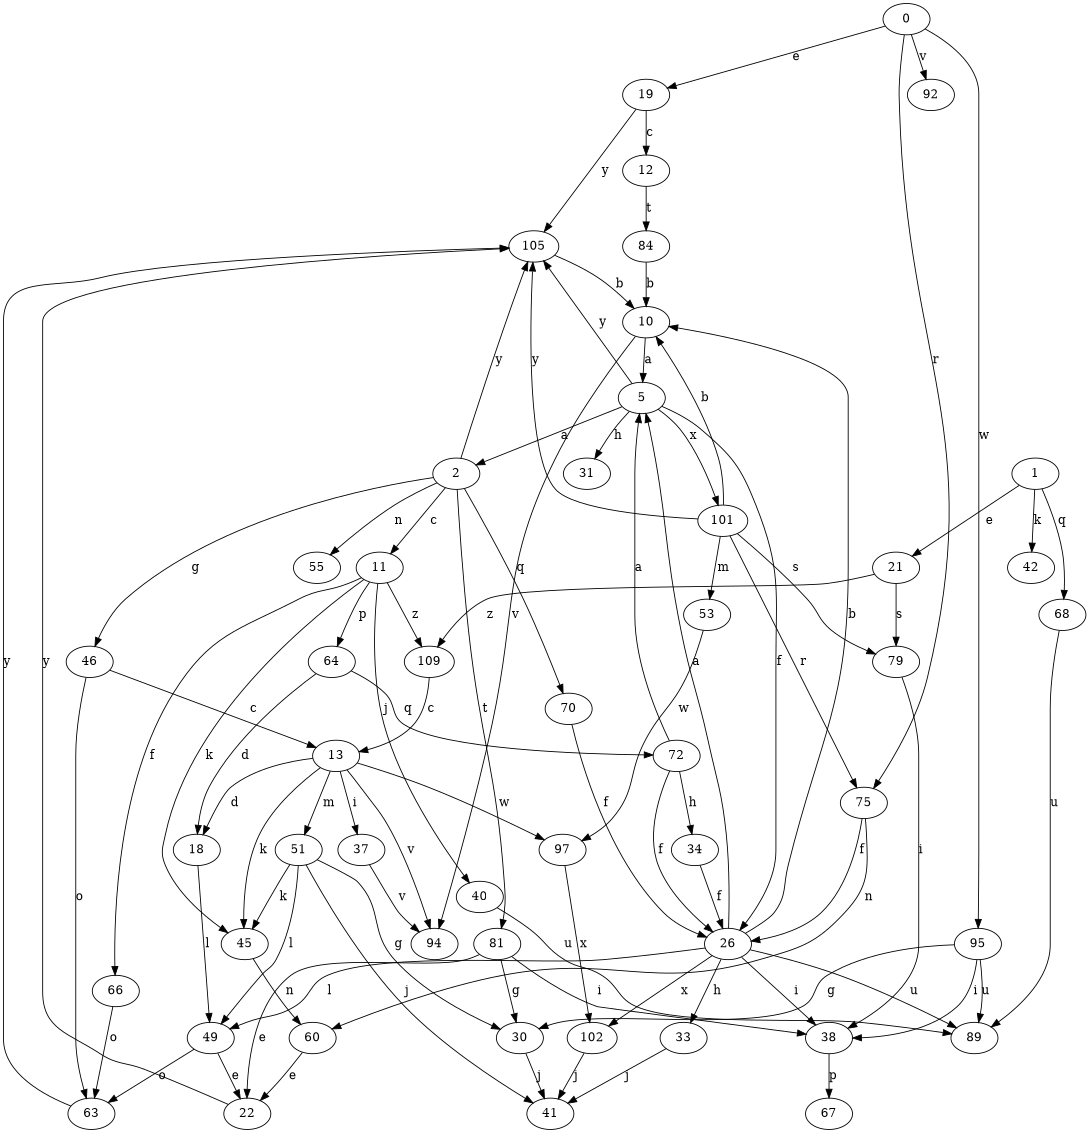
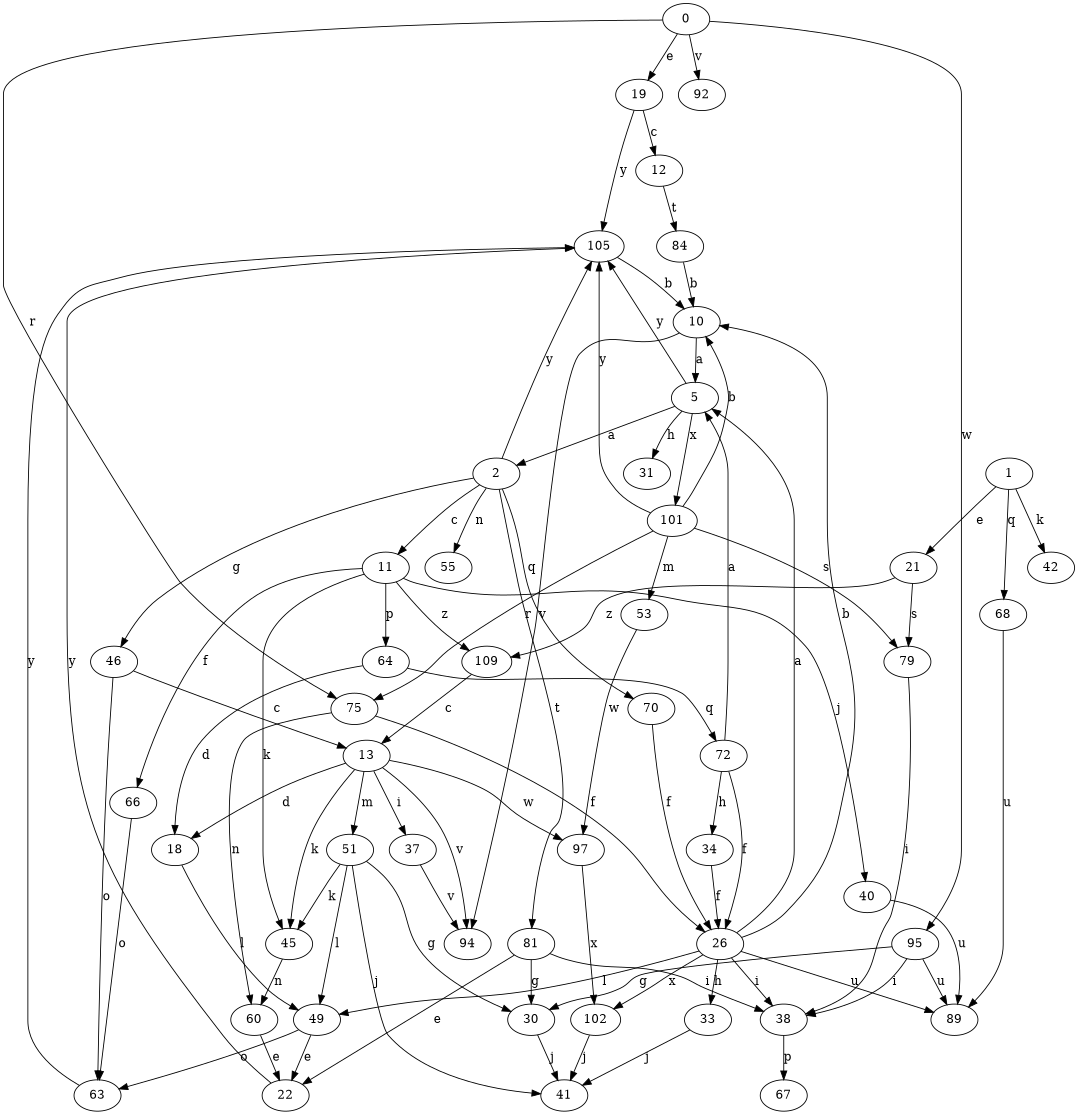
  strict digraph {
    0
    19
    75
    92
    95
    105
    12
    26
    60
    38
    89
    30
    1
    21
    42
    68
    109
    79
    2
    11
    46
    55
    70
    81
    40
    45
    64
    66
    13
    63
    22
    10
    5
    31
    101
    49
    33
    102
    53
    94
    18
    72
    84
    37
    51
    97
    41
    67
    34
    0 -> 19 [label=e]
    0 -> 75 [label=r]
    0 -> 92 [label=v]
    0 -> 95 [label=w]
    19 -> 105 [label=y]
    19 -> 12 [label=c]
    75 -> 26 [label=f]
    75 -> 60 [label=n]
    95 -> 38 [label=i]
    95 -> 89 [label=u]
    95 -> 30 [label=g]
    105 -> 10 [label=b]
    12 -> 84 [label=t]
    26 -> 38 [label=i]
    26 -> 89 [label=u]
    26 -> 10 [label=b]
    26 -> 5 [label=a]
    26 -> 49 [label=l]
    26 -> 33 [label=h]
    26 -> 102 [label=x]
    60 -> 22 [label=e]
    38 -> 67 [label=p]
    30 -> 41 [label=j]
    1 -> 21 [label=e]
    1 -> 42 [label=k]
    1 -> 68 [label=q]
    21 -> 109 [label=z]
    21 -> 79 [label=s]
    68 -> 89 [label=u]
    109 -> 13 [label=c]
    79 -> 38 [label=i]
    2 -> 105 [label=y]
    2 -> 11 [label=c]
    2 -> 46 [label=g]
    2 -> 55 [label=n]
    2 -> 70 [label=q]
    2 -> 81 [label=t]
    11 -> 109 [label=z]
    11 -> 40 [label=j]
    11 -> 45 [label=k]
    11 -> 64 [label=p]
    11 -> 66 [label=f]
    46 -> 13 [label=c]
    46 -> 63 [label=o]
    70 -> 26 [label=f]
    81 -> 38 [label=i]
    81 -> 30 [label=g]
    81 -> 22 [label=e]
    40 -> 89 [label=u]
    45 -> 60 [label=n]
    64 -> 18 [label=d]
    64 -> 72 [label=q]
    66 -> 63 [label=o]
    13 -> 45 [label=k]
    13 -> 94 [label=v]
    13 -> 18 [label=d]
    13 -> 37 [label=i]
    13 -> 51 [label=m]
    13 -> 97 [label=w]
    63 -> 105 [label=y]
    22 -> 105 [label=y]
    10 -> 5 [label=a]
    10 -> 94 [label=v]
    5 -> 105 [label=y]
-   5 -> 26 [label=f]
    5 -> 2 [label=a]
    5 -> 31 [label=h]
    5 -> 101 [label=x]
    101 -> 75 [label=r]
    101 -> 105 [label=y]
    101 -> 79 [label=s]
    101 -> 10 [label=b]
    101 -> 53 [label=m]
    49 -> 63 [label=o]
    49 -> 22 [label=e]
    33 -> 41 [label=j]
    102 -> 41 [label=j]
    53 -> 97 [label=w]
    18 -> 49 [label=l]
    72 -> 26 [label=f]
    72 -> 5 [label=a]
    72 -> 34 [label=h]
    84 -> 10 [label=b]
    37 -> 94 [label=v]
    51 -> 30 [label=g]
    51 -> 45 [label=k]
    51 -> 49 [label=l]
    51 -> 41 [label=j]
    97 -> 102 [label=x]
    34 -> 26 [label=f]
  }
